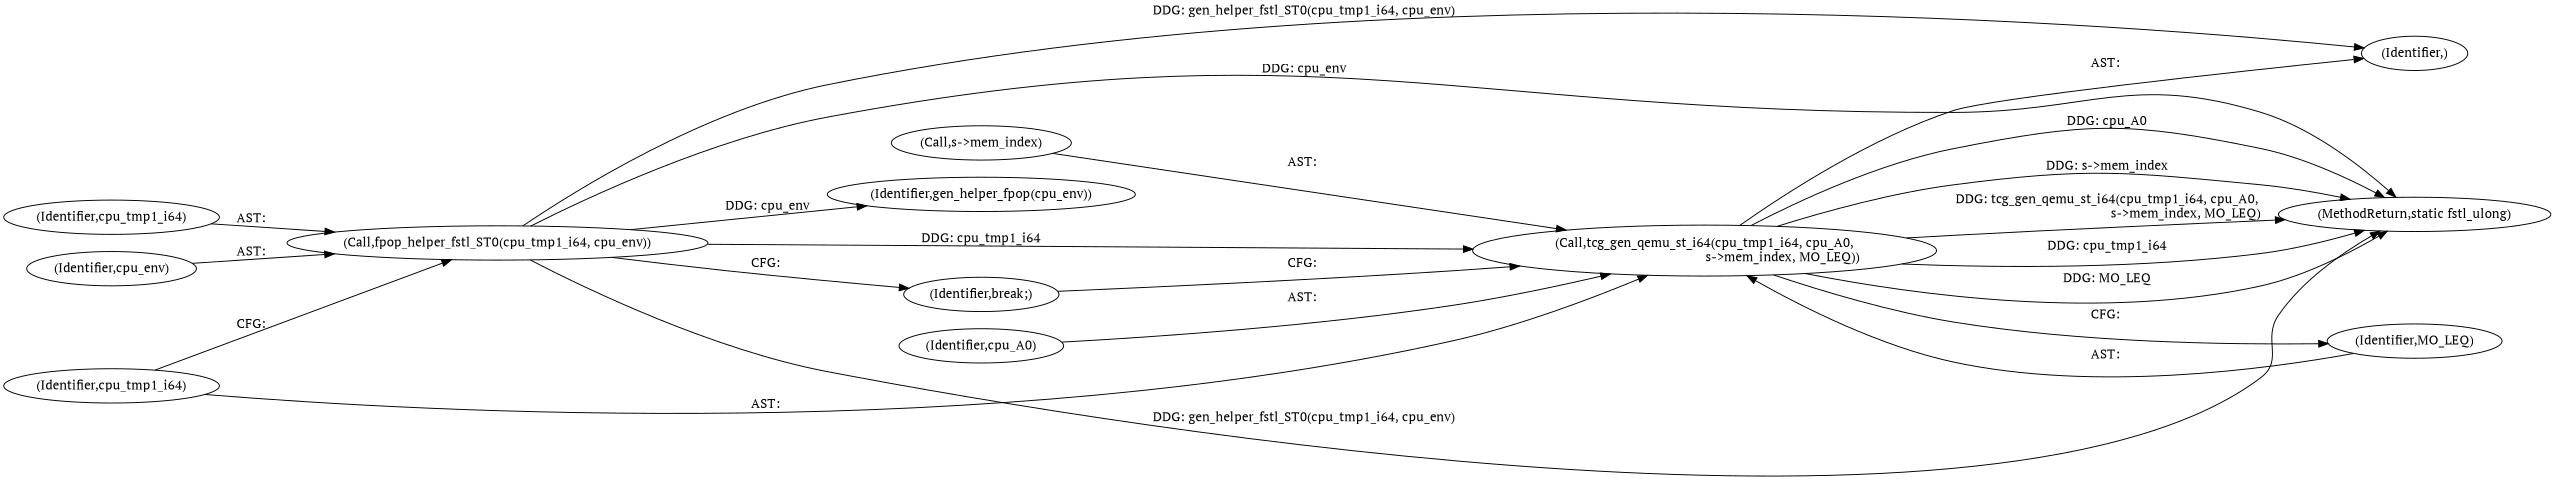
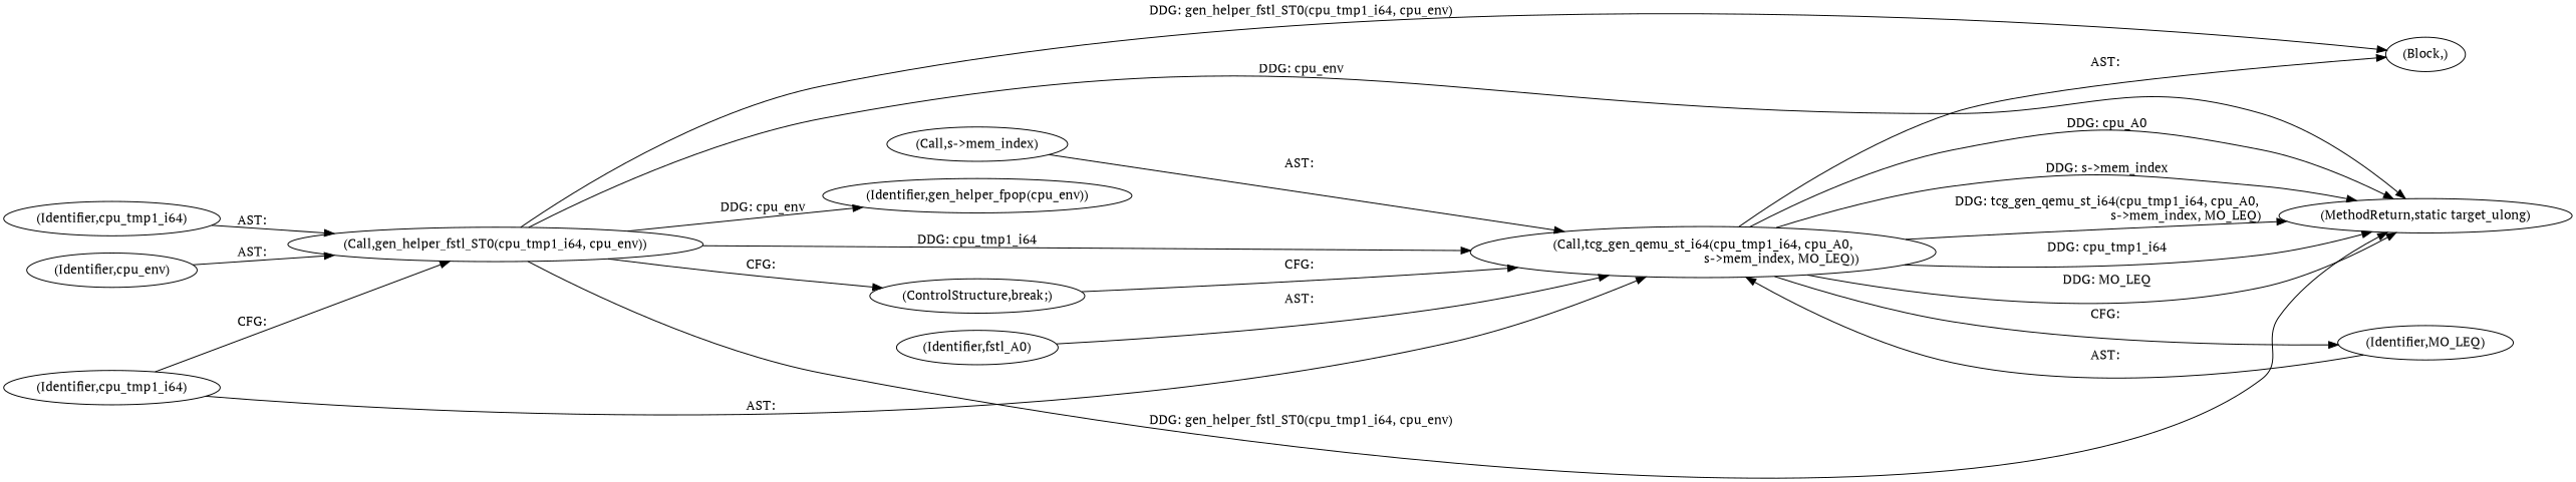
  digraph {
    fontname="PT Serif"
    rankdir=LR
    node [fontname="PT Serif"]
    edge [fontname="PT Serif"]
    n1 [label="(Call,tcg_gen_qemu_st_i64(cpu_tmp1_i64, cpu_A0,\n                                            s->mem_index, MO_LEQ))"]
-   n2 [label="(MethodReturn,static fstl_ulong)"]
-   n3 [label="(Identifier,)"]
+   n2 [label="(MethodReturn,static target_ulong)"]
+   n3 [label="(Block,)"]
    n4 [label="(Identifier,MO_LEQ)"]
-   n5 [label="(Call,fpop_helper_fstl_ST0(cpu_tmp1_i64, cpu_env))"]
+   n5 [label="(Call,gen_helper_fstl_ST0(cpu_tmp1_i64, cpu_env))"]
    n6 [label="(Identifier,gen_helper_fpop(cpu_env))"]
-   n7 [label="(Identifier,break;)"]
+   n7 [label="(ControlStructure,break;)"]
    n8 [label="(Identifier,cpu_env)"]
    n9 [label="(Identifier,cpu_tmp1_i64)"]
    n10 [label="(Call,s->mem_index)"]
-   n11 [label="(Identifier,cpu_A0)"]
+   n11 [label="(Identifier,fstl_A0)"]
    n12 [label="(Identifier,cpu_tmp1_i64)"]
    n1 -> n2 [label="DDG: MO_LEQ"]
    n1 -> n2 [label="DDG: cpu_A0"]
    n1 -> n2 [label="DDG: s->mem_index"]
    n1 -> n2 [label="DDG: tcg_gen_qemu_st_i64(cpu_tmp1_i64, cpu_A0,\n                                            s->mem_index, MO_LEQ)"]
    n1 -> n2 [label="DDG: cpu_tmp1_i64"]
    n1 -> n3 [label="AST: "]
    n1 -> n4 [label="CFG: "]
    n4 -> n1 [label="AST: "]
    n5 -> n1 [label="DDG: cpu_tmp1_i64"]
    n5 -> n2 [label="DDG: gen_helper_fstl_ST0(cpu_tmp1_i64, cpu_env)"]
    n5 -> n2 [label="DDG: cpu_env"]
    n5 -> n3 [label="DDG: gen_helper_fstl_ST0(cpu_tmp1_i64, cpu_env)"]
    n5 -> n6 [label="DDG: cpu_env"]
    n5 -> n7 [label="CFG: "]
    n7 -> n1 [label="CFG: "]
    n8 -> n5 [label="AST: "]
    n9 -> n1 [label="AST: "]
    n9 -> n5 [label="CFG: "]
    n10 -> n1 [label="AST: "]
    n11 -> n1 [label="AST: "]
    n12 -> n5 [label="AST: "]
  }
